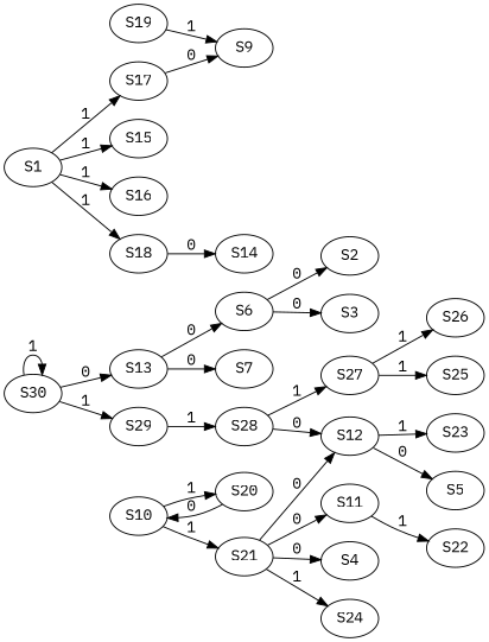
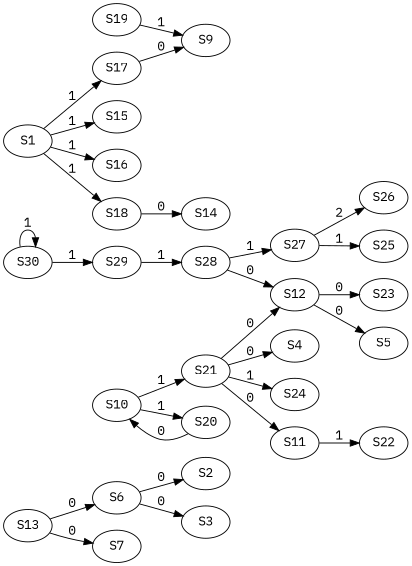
  strict digraph {
    fontname="IBM Plex Mono"
    rankdir=LR
    node [fontname="IBM Plex Mono"]
    edge [fontname="IBM Plex Mono"]
    S6
    S2
    S3
    S11
    S22
    S12
    S5
    S23
    S13
    S7
    S17
    S9
    S19
    S20
    S10
    S21
    S4
    S24
    S28
    S27
    S25
    S26
    S30
    S29
    S1
    S15
    S16
    S18
    S14
    S6 -> S2 [label=0]
    S6 -> S3 [label=0]
    S11 -> S22 [label=1]
    S12 -> S5 [label=0]
-   S12 -> S23 [label=1]
+   S12 -> S23 [label=0]
    S13 -> S6 [label=0]
    S13 -> S7 [label=0]
    S17 -> S9 [label=0]
    S19 -> S9 [label=1]
    S20 -> S10 [label=0]
    S10 -> S20 [label=1]
    S10 -> S21 [label=1]
    S21 -> S11 [label=0]
    S21 -> S12 [label=0]
    S21 -> S4 [label=0]
    S21 -> S24 [label=1]
    S28 -> S12 [label=0]
    S28 -> S27 [label=1]
    S27 -> S25 [label=1]
-   S27 -> S26 [label=1]
-   S30 -> S13 [label=0]
+   S27 -> S26 [label=2]
    S30 -> S30 [label=1]
    S30 -> S29 [label=1]
    S29 -> S28 [label=1]
    S1 -> S17 [label=1]
    S1 -> S15 [label=1]
    S1 -> S16 [label=1]
    S1 -> S18 [label=1]
    S18 -> S14 [label=0]
  }
